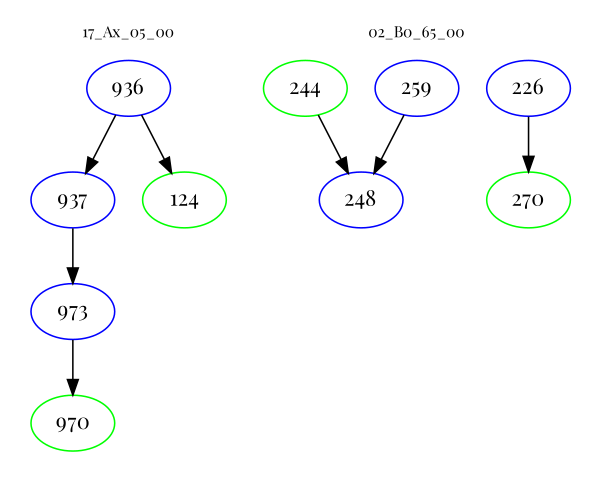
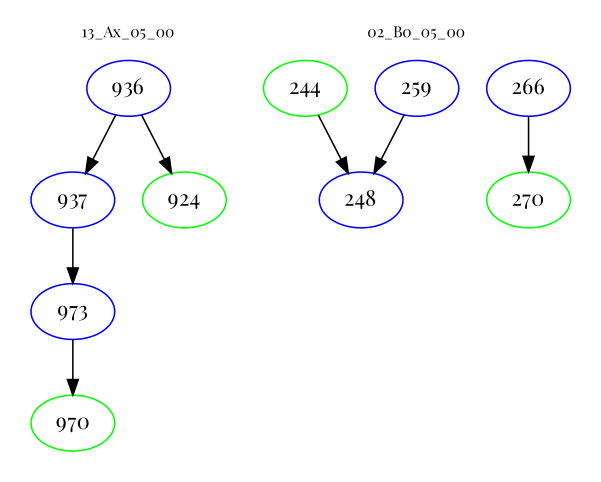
  digraph {
    fontname="Playfair Display"
    node [color=blue fontname="Playfair Display"]
    edge [color=black fontname="Playfair Display"]
    n1 [label=937]
    n2 [label=936]
    n3 [label=973]
-   n4 [color=green label=124]
+   n4 [color=green label=924]
    n5 [color=green label=970]
    n6 [label=259]
    n7 [label=248]
-   n8 [label=226]
+   n8 [label=266]
    n9 [color=green label=244]
    n10 [color=green label=270]
    subgraph cluster_1 {
      color=white
      fontsize=10
-     label="17_Ax_05_00"
+     label="13_Ax_05_00"
      n1
      n2
      n3
      n4
      n5
    }
    subgraph cluster_2 {
      color=white
      fontsize=10
-     label="02_B0_65_00"
+     label="02_B0_05_00"
      n6
      n7
      n8
      n9
      n10
    }
    n1 -> n3
    n2 -> n1
    n2 -> n4
    n3 -> n5
    n6 -> n7
    n8 -> n10
    n9 -> n7
  }
